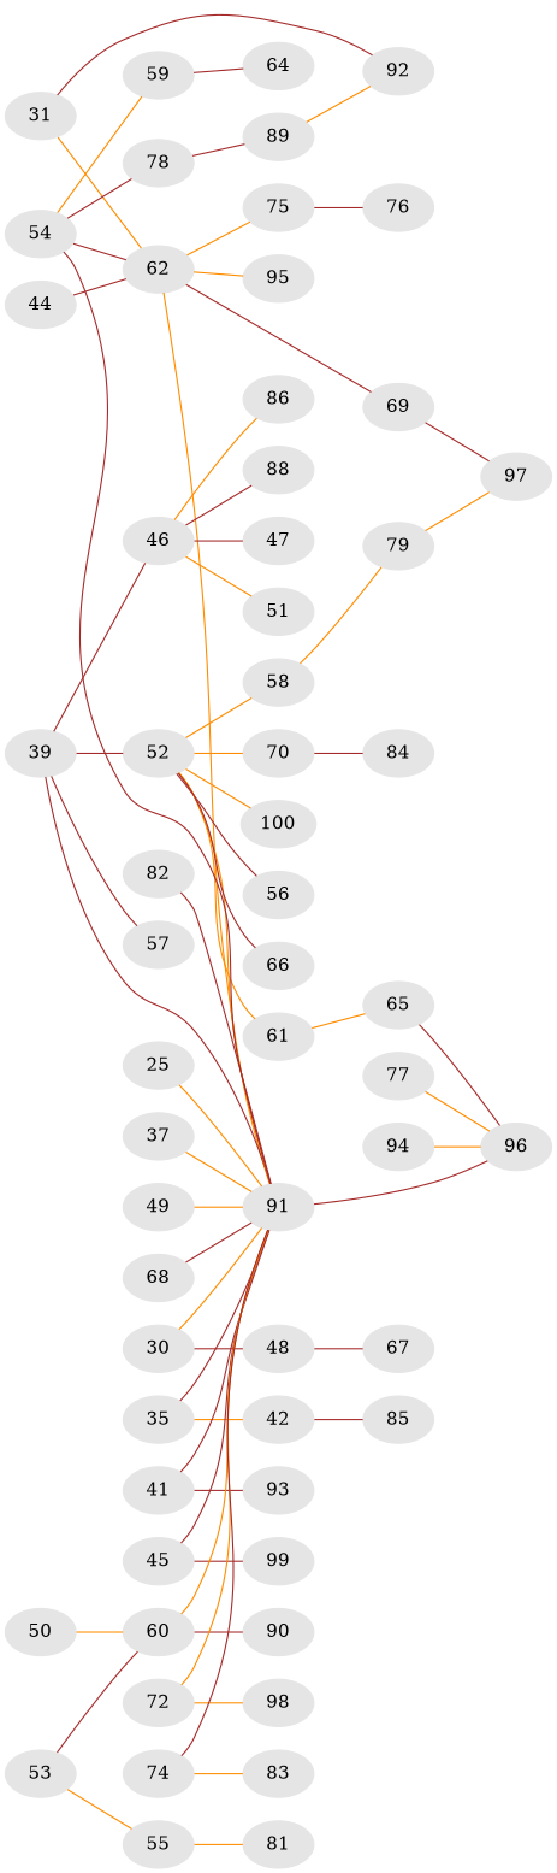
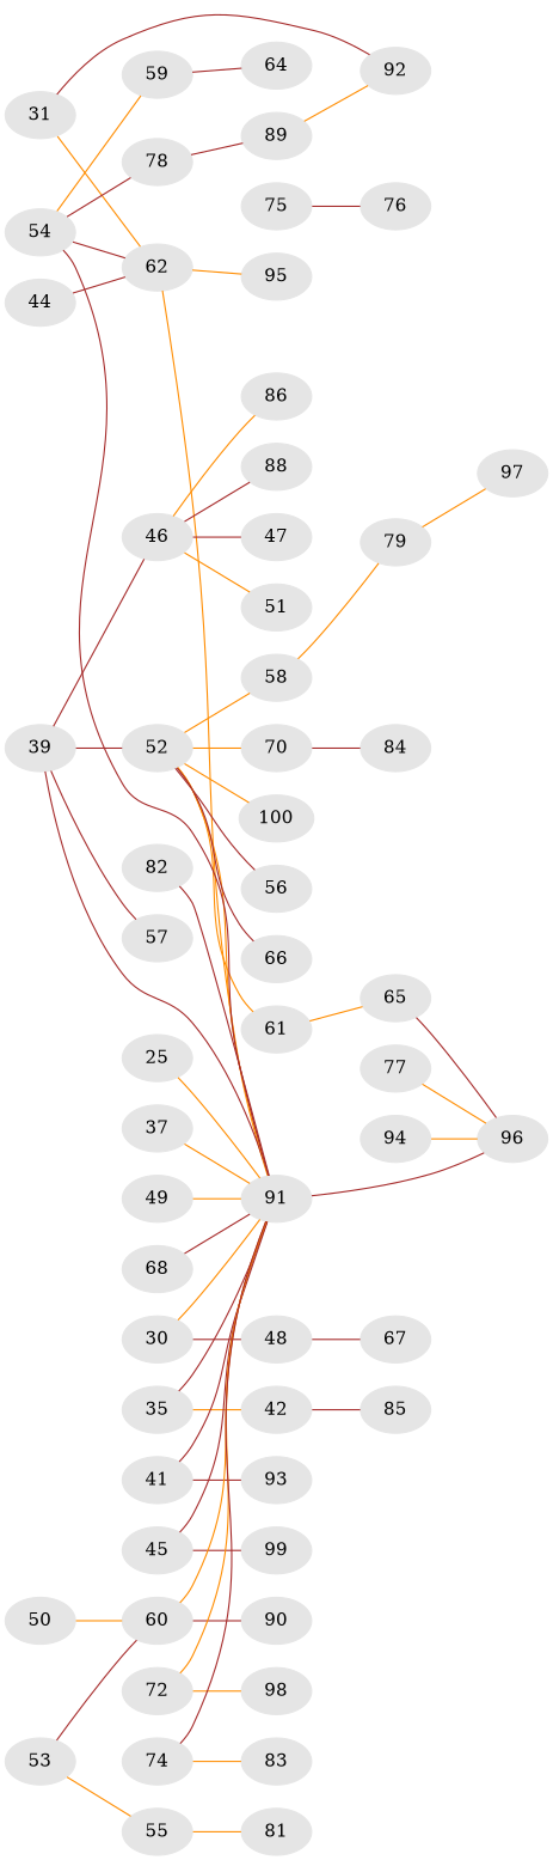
  graph {
    rankdir=LR
    node [color=gray90 style=filled]
    edge [color=brown]
    91 [super="+32+34"]
    96 [super="+27+87"]
    25
    30
    48
    67
    62 [super="+21"]
-   69
    75
    95
    31
    92
    35
    42
    85
    37
    39 [super="+33"]
    46 [super="+40"]
    52 [super="+13+20"]
    57
    47
    51
    86
    88
    56
    58 [super="+38"]
    61
    66
    70
    100
    41
    93
    44
    45
    99
    49
    n37 [label=60 super="+18+28"]
    90
    50
    79
    65
    84
    53
    55
    81
    54 [super="+36"]
    59
    78
    64
    89
    97
    76
    68
    72 [super="+43"]
    98
    74 [super="+73"]
    83
    77
    82
    94
    91 -- 96 [weight=2]
    25 -- 91 [color=darkorange]
    30 -- 91 [color=darkorange]
    30 -- 48
    48 -- 67
    62 -- 91 [color=darkorange]
-   62 -- 69
-   62 -- 75 [color=darkorange]
    62 -- 95 [color=darkorange]
-   69 -- 97
    75 -- 76
    31 -- 62 [color=darkorange]
    31 -- 92
    35 -- 91
    35 -- 42 [color=darkorange]
    42 -- 85
    37 -- 91 [color=darkorange]
    39 -- 91
    39 -- 46
    39 -- 52 [weight=2]
    39 -- 57
    46 -- 47
    46 -- 51 [color=darkorange]
    46 -- 86 [color=darkorange]
    46 -- 88
    52 -- 91 [color=darkorange weight=3]
    52 -- 56
    52 -- 58 [color=darkorange weight=2]
    52 -- 61 [color=darkorange]
    52 -- 66
    52 -- 70 [color=darkorange]
    52 -- 100 [color=darkorange]
    58 -- 79 [color=darkorange]
    61 -- 65 [color=darkorange]
    70 -- 84
    41 -- 91
    41 -- 93
    44 -- 62
    45 -- 91
    45 -- 99
    49 -- 91 [color=darkorange]
    n37 -- 91 [color=darkorange]
    n37 -- 90
    50 -- n37 [color=darkorange]
    79 -- 97 [color=darkorange]
    65 -- 96
    53 -- n37
    53 -- 55 [color=darkorange]
    55 -- 81 [color=darkorange]
    54 -- 91
    54 -- 62 [weight=2]
    54 -- 59 [color=darkorange]
    54 -- 78
    59 -- 64
    78 -- 89
    89 -- 92 [color=darkorange]
    68 -- 91
    72 -- 91 [color=darkorange]
    72 -- 98 [color=darkorange]
    74 -- 91
    74 -- 83 [color=darkorange]
    77 -- 96 [color=darkorange]
    82 -- 91
    94 -- 96 [color=darkorange]
  }
